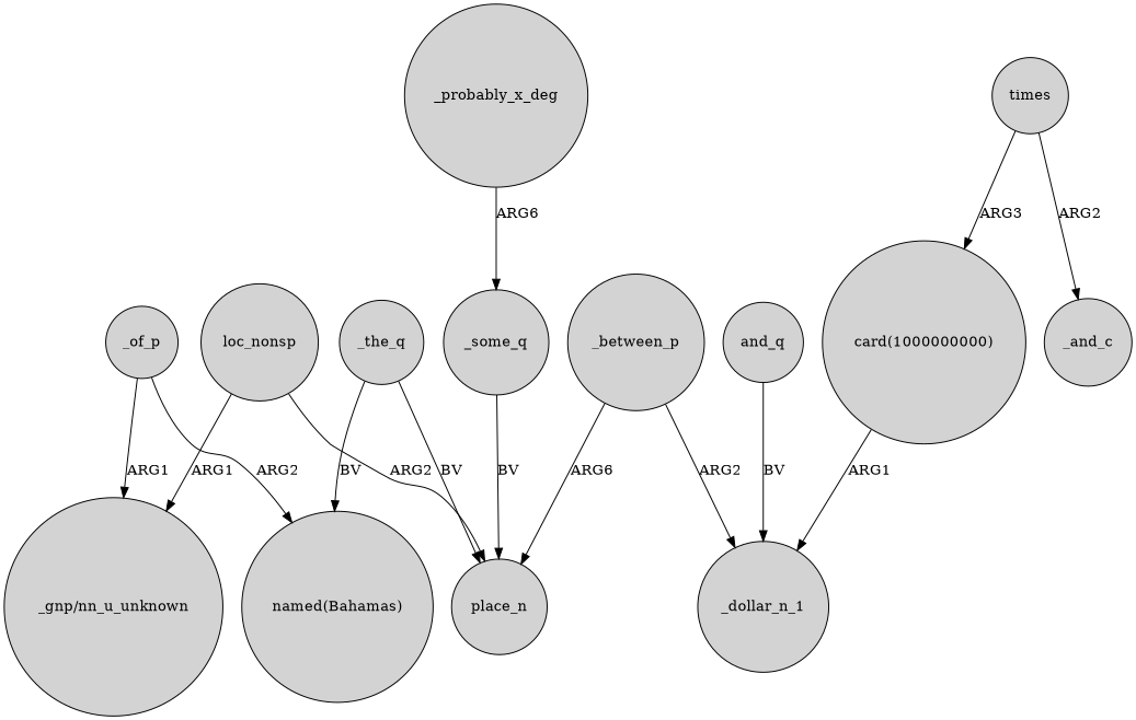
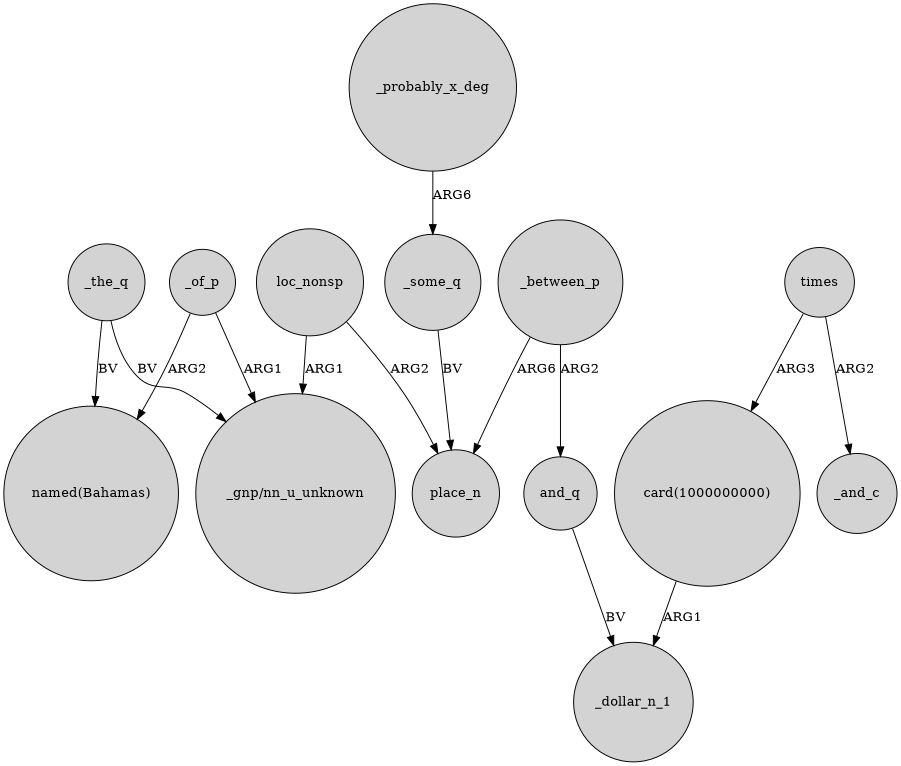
  digraph {
    node [shape=circle style=filled]
    loc_nonsp
    "_gnp/nn_u_unknown"
    place_n
    _between_p
    _dollar_n_1
    _the_q
    "named(Bahamas)"
    n8 [label=and_q]
    _some_q
    "card(1000000000)"
    _of_p
    times
    _and_c
    _probably_x_deg
    loc_nonsp -> "_gnp/nn_u_unknown" [label=ARG1]
    loc_nonsp -> place_n [label=ARG2]
    _between_p -> place_n [label=ARG6]
-   _between_p -> _dollar_n_1 [label=ARG2]
-   _the_q -> place_n [label=BV]
+   _between_p -> n8 [label=ARG2]
+   _the_q -> "_gnp/nn_u_unknown" [label=BV]
    _the_q -> "named(Bahamas)" [label=BV]
    n8 -> _dollar_n_1 [label=BV]
    _some_q -> place_n [label=BV]
    "card(1000000000)" -> _dollar_n_1 [label=ARG1]
    _of_p -> "_gnp/nn_u_unknown" [label=ARG1]
    _of_p -> "named(Bahamas)" [label=ARG2]
    times -> "card(1000000000)" [label=ARG3]
    times -> _and_c [label=ARG2]
    _probably_x_deg -> _some_q [label=ARG6]
  }
